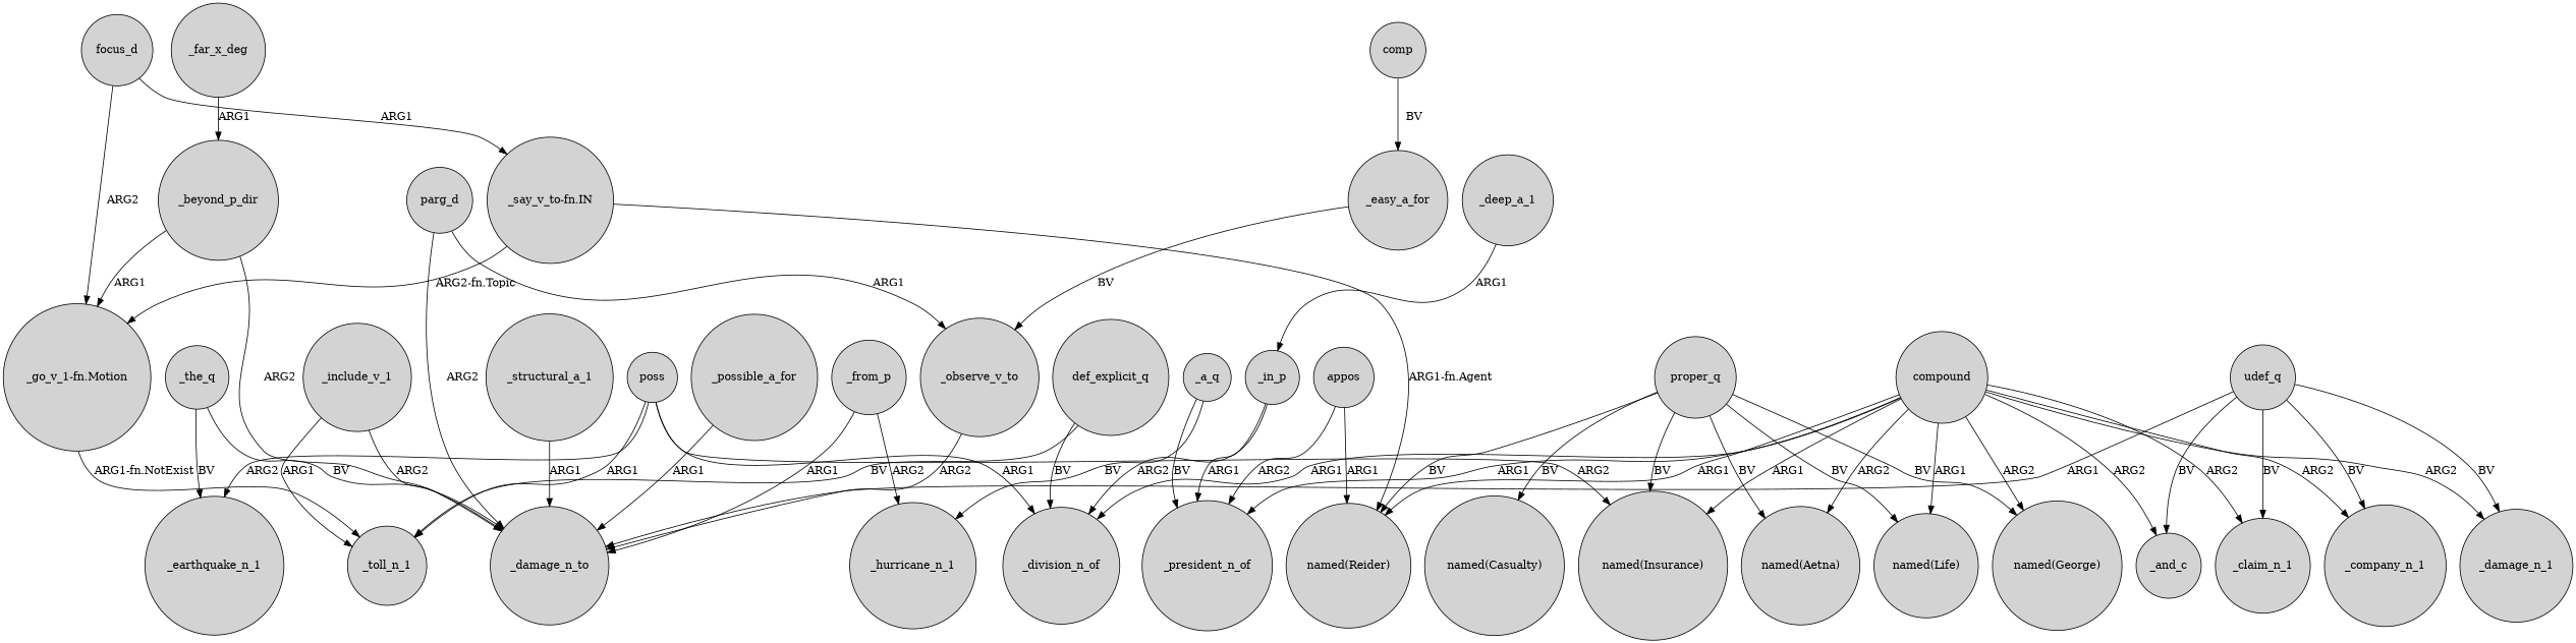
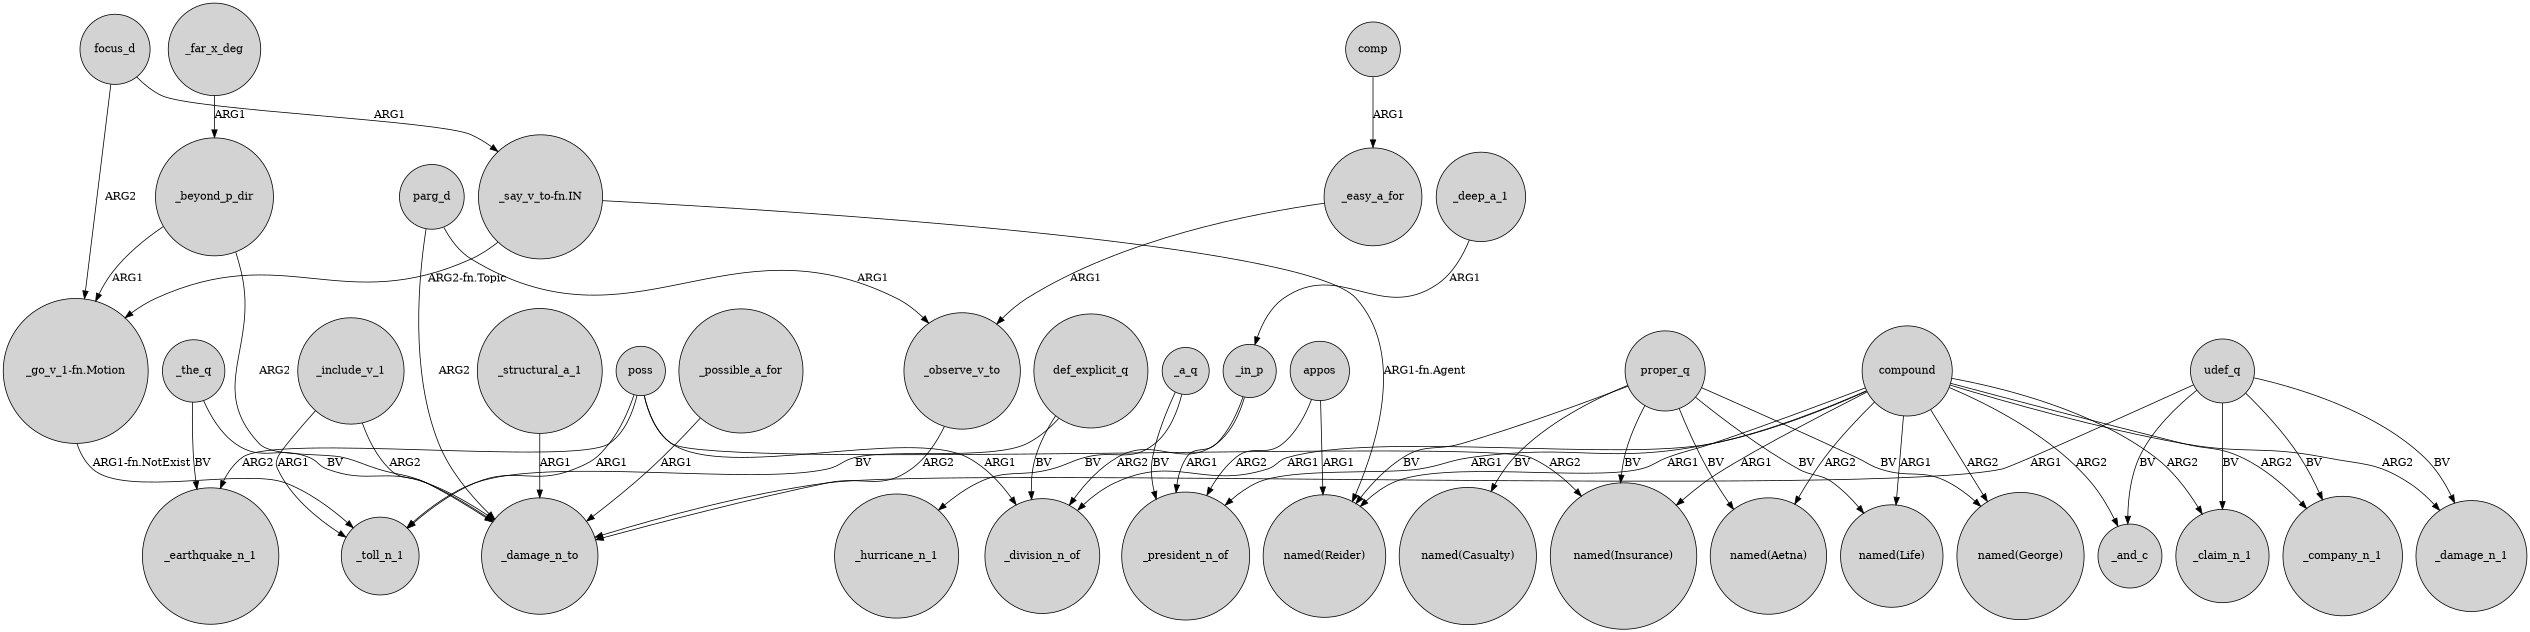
  digraph {
    node [shape=circle style=filled]
    _the_q
    _earthquake_n_1
    _damage_n_to
    n4 [label=_damage_n_1]
    compound
    _company_n_1
    _claim_n_1
    "named(Aetna)"
    _president_n_of
    "named(Reider)"
    "named(George)"
    _division_n_of
    _and_c
    "named(Insurance)"
    "named(Life)"
    _beyond_p_dir
    "_go_v_1-fn.Motion"
    _toll_n_1
    udef_q
    _far_x_deg
    "_say_v_to-fn.IN"
    _in_p
    _easy_a_for
    _observe_v_to
    _include_v_1
    _deep_a_1
    poss
    appos
    def_explicit_q
    focus_d
-   _from_p
    _hurricane_n_1
    comp
    parg_d
    proper_q
    "named(Casualty)"
    _a_q
    _structural_a_1
    _possible_a_for
    _the_q -> _earthquake_n_1 [label=BV]
    _the_q -> _damage_n_to [label=BV]
    compound -> n4 [label=ARG2]
    compound -> _company_n_1 [label=ARG2]
    compound -> _claim_n_1 [label=ARG2]
    compound -> "named(Aetna)" [label=ARG2]
    compound -> _president_n_of [label=ARG1]
    compound -> "named(Reider)" [label=ARG1]
    compound -> "named(George)" [label=ARG2]
    compound -> _division_n_of [label=ARG1]
    compound -> _and_c [label=ARG2]
    compound -> "named(Insurance)" [label=ARG1]
    compound -> "named(Life)" [label=ARG1]
    _beyond_p_dir -> _damage_n_to [label=ARG2]
    _beyond_p_dir -> "_go_v_1-fn.Motion" [label=ARG1]
    "_go_v_1-fn.Motion" -> _toll_n_1 [label="ARG1-fn.NotExist"]
    udef_q -> _damage_n_to [label=ARG1]
    udef_q -> n4 [label=BV]
    udef_q -> _company_n_1 [label=BV]
    udef_q -> _claim_n_1 [label=BV]
    udef_q -> _and_c [label=BV]
    _far_x_deg -> _beyond_p_dir [label=ARG1]
    "_say_v_to-fn.IN" -> "named(Reider)" [label="ARG1-fn.Agent"]
    "_say_v_to-fn.IN" -> "_go_v_1-fn.Motion" [label="ARG2-fn.Topic"]
    _in_p -> _president_n_of [label=ARG1]
    _in_p -> _division_n_of [label=ARG2]
-   _easy_a_for -> _observe_v_to [label=BV]
+   _easy_a_for -> _observe_v_to [label=ARG1]
    _observe_v_to -> _damage_n_to [label=ARG2]
    _include_v_1 -> _damage_n_to [label=ARG2]
    _include_v_1 -> _toll_n_1 [label=ARG1]
    _deep_a_1 -> _in_p [label=ARG1]
    poss -> _earthquake_n_1 [label=ARG2]
    poss -> _division_n_of [label=ARG1]
    poss -> "named(Insurance)" [label=ARG2]
    poss -> _toll_n_1 [label=ARG1]
    appos -> _president_n_of [label=ARG2]
    appos -> "named(Reider)" [label=ARG1]
    def_explicit_q -> _division_n_of [label=BV]
    def_explicit_q -> _toll_n_1 [label=BV]
    focus_d -> "_go_v_1-fn.Motion" [label=ARG2]
    focus_d -> "_say_v_to-fn.IN" [label=ARG1]
-   _from_p -> _damage_n_to [label=ARG1]
-   _from_p -> _hurricane_n_1 [label=ARG2]
-   comp -> _easy_a_for [label=BV]
+   comp -> _easy_a_for [label=ARG1]
    parg_d -> _damage_n_to [label=ARG2]
    parg_d -> _observe_v_to [label=ARG1]
    proper_q -> "named(Aetna)" [label=BV]
    proper_q -> "named(Reider)" [label=BV]
    proper_q -> "named(George)" [label=BV]
    proper_q -> "named(Insurance)" [label=BV]
    proper_q -> "named(Life)" [label=BV]
    proper_q -> "named(Casualty)" [label=BV]
    _a_q -> _president_n_of [label=BV]
    _a_q -> _hurricane_n_1 [label=BV]
    _structural_a_1 -> _damage_n_to [label=ARG1]
    _possible_a_for -> _damage_n_to [label=ARG1]
  }
